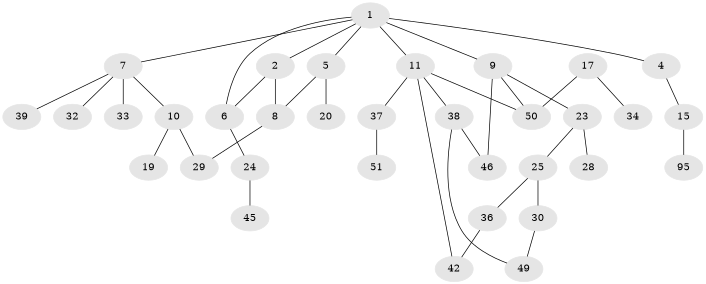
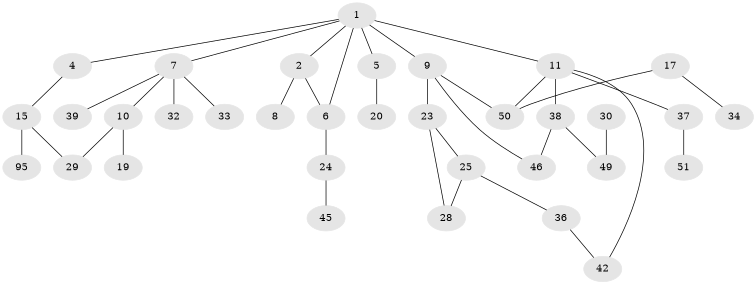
  graph {
    node [color=gray90 style=filled]
    1 [super="+3"]
    2 [super="+47"]
    4
    5 [super="+31"]
    6 [super="+18"]
    7 [super="+14"]
    9 [super="+13"]
    11 [super="+16"]
    8
    15 [super="+22"]
    20
    24 [super="+41"]
    10 [super="+12"]
    32
    33
    39
    23 [super="+27"]
    46
    50
    37 [super="+48"]
    38 [super="+44"]
    42
    29
    n24 [label=95]
    45
    19 [super="+21"]
    17 [super="+26"]
    34 [super="+43"]
    25
    28
    51
    49
    30
    36 [super="+40"]
    1 -- 2
    1 -- 4
    1 -- 5
    1 -- 6
    1 -- 7
    1 -- 9 [weight=2]
    1 -- 11
    2 -- 6
    2 -- 8
    4 -- 15
-   5 -- 8
    5 -- 20
    6 -- 24
    7 -- 10
    7 -- 32
    7 -- 33
    7 -- 39
    9 -- 23
    9 -- 46
    9 -- 50
    11 -- 50
    11 -- 37
    11 -- 38
    11 -- 42
-   8 -- 29
+   15 -- 29
    15 -- n24
    24 -- 45
    10 -- 29
    10 -- 19
    23 -- 25
    23 -- 28
    37 -- 51
    38 -- 46
    38 -- 49
    17 -- 50
    17 -- 34
-   25 -- 30
+   25 -- 28
    25 -- 36
    30 -- 49
    36 -- 42
  }
